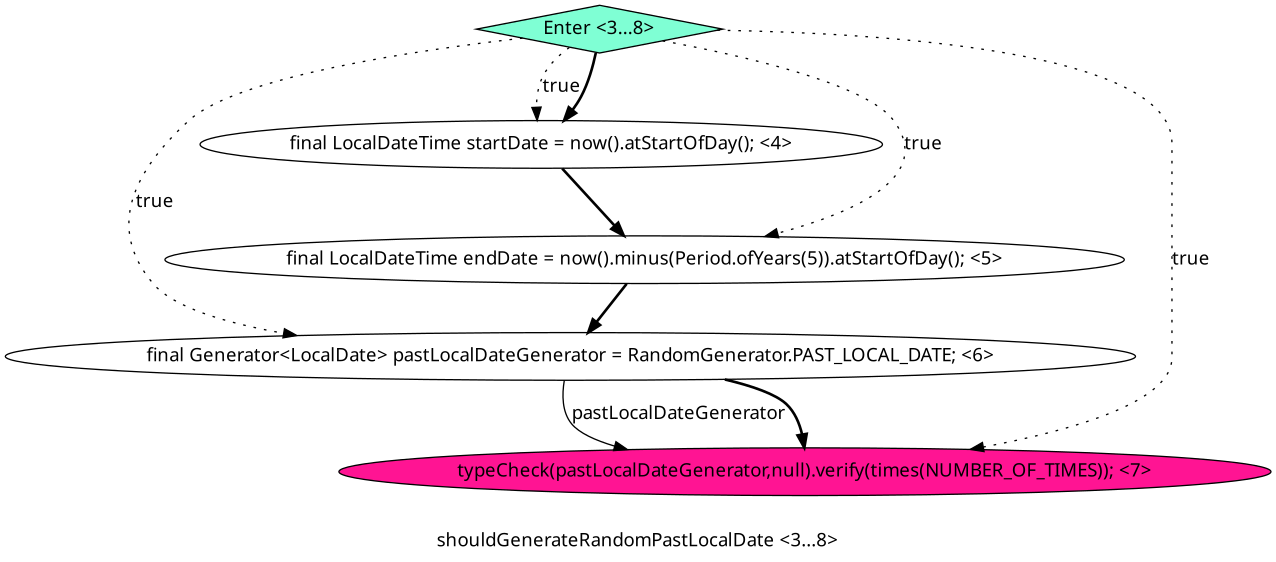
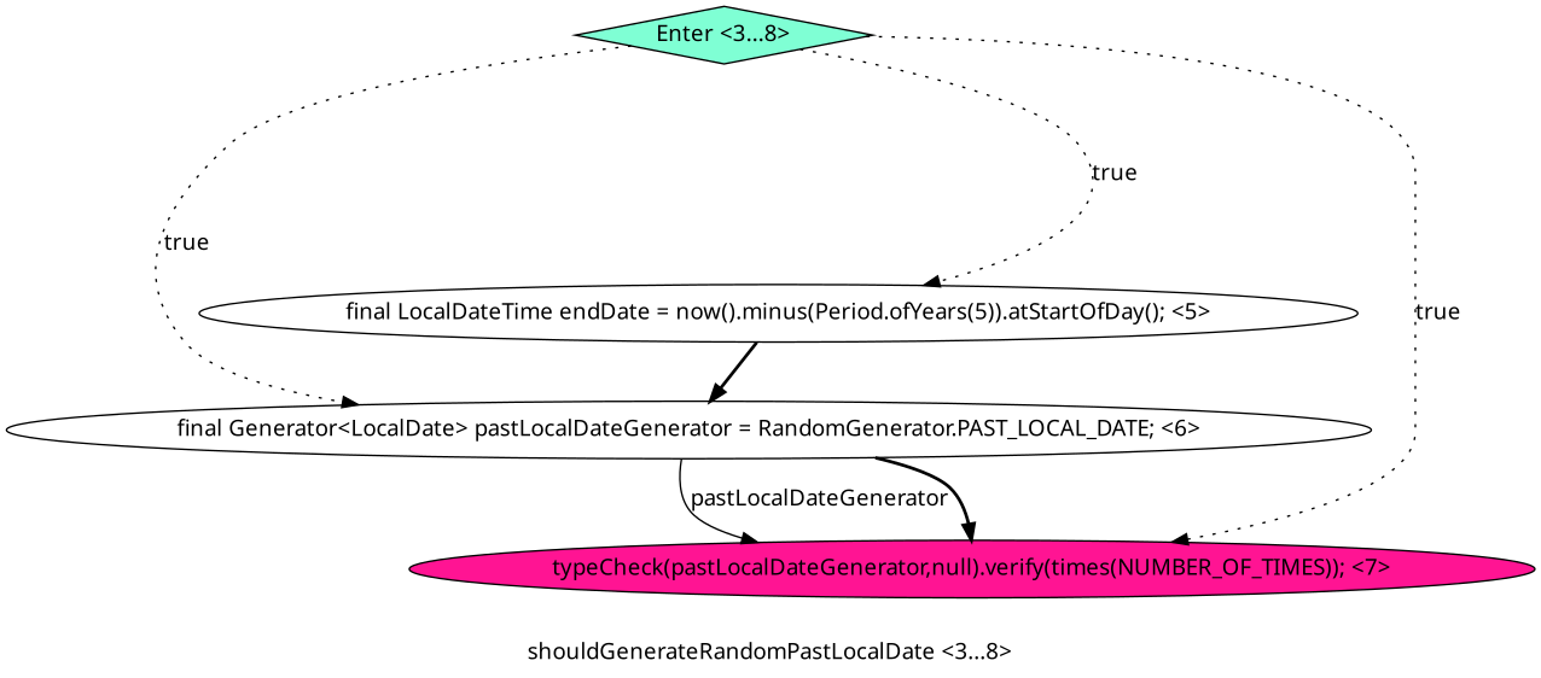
  digraph {
    label="shouldGenerateRandomPastLocalDate <3...8>"
    fontname="Noto Sans"
    node [fillcolor=white shape=ellipse style=filled fontname="Noto Sans"]
    edge [style=dotted fontname="Noto Sans"]
    n1 [fillcolor=aquamarine label="Enter <3...8>" shape=diamond]
    n2 [label="final Generator<LocalDate> pastLocalDateGenerator = RandomGenerator.PAST_LOCAL_DATE; <6>"]
-   n3 [label="final LocalDateTime startDate = now().atStartOfDay(); <4>"]
    n4 [label="final LocalDateTime endDate = now().minus(Period.ofYears(5)).atStartOfDay(); <5>"]
    n5 [fillcolor=deeppink label="typeCheck(pastLocalDateGenerator,null).verify(times(NUMBER_OF_TIMES)); <7>"]
    n1 -> n2 [label=true]
-   n1 -> n3 [label=true]
-   n1 -> n3 [style=bold]
    n1 -> n4 [label=true]
    n1 -> n5 [label=true]
    n2 -> n5 [label=pastLocalDateGenerator style=solid]
    n2 -> n5 [style=bold]
-   n3 -> n4 [style=bold]
    n4 -> n2 [style=bold]
  }
